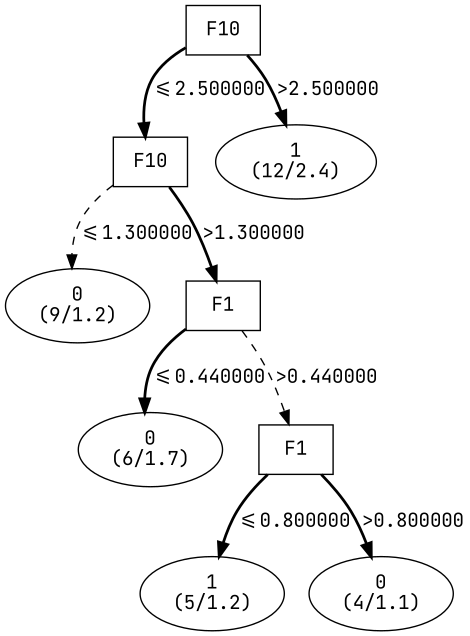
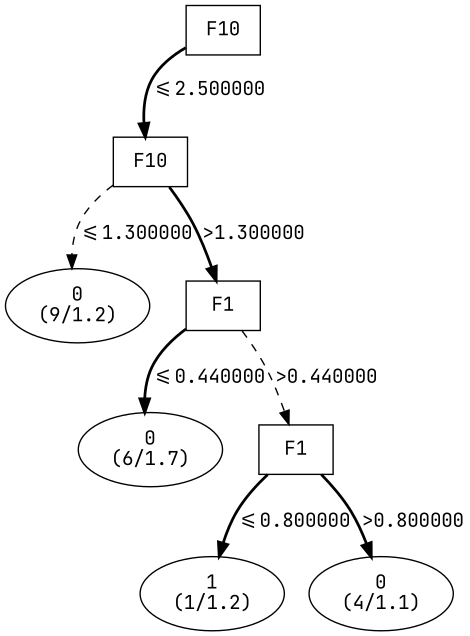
  digraph {
    fontname="JetBrains Mono"
    node [fontname="JetBrains Mono" shape=ellipse]
    edge [fontname="JetBrains Mono" style=bold]
    n1 [label="F10\n" shape=box]
    n2 [label="F10\n" shape=box]
-   n3 [label="1\n(12/2.4)"]
    n4 [label="0\n(9/1.2)"]
    n5 [label="F1\n" shape=box]
    n6 [label="0\n(6/1.7)"]
    n7 [label="F1\n" shape=box]
-   n8 [label="1\n(5/1.2)"]
+   n8 [label="1\n(1/1.2)"]
    n9 [label="0\n(4/1.1)"]
    n1 -> n2 [label="<=2.500000"]
-   n1 -> n3 [label=">2.500000"]
    n2 -> n4 [label="<=1.300000" style=dashed]
    n2 -> n5 [label=">1.300000"]
    n5 -> n6 [label="<=0.440000"]
    n5 -> n7 [label=">0.440000" style=dashed]
    n7 -> n8 [label="<=0.800000"]
    n7 -> n9 [label=">0.800000"]
  }
